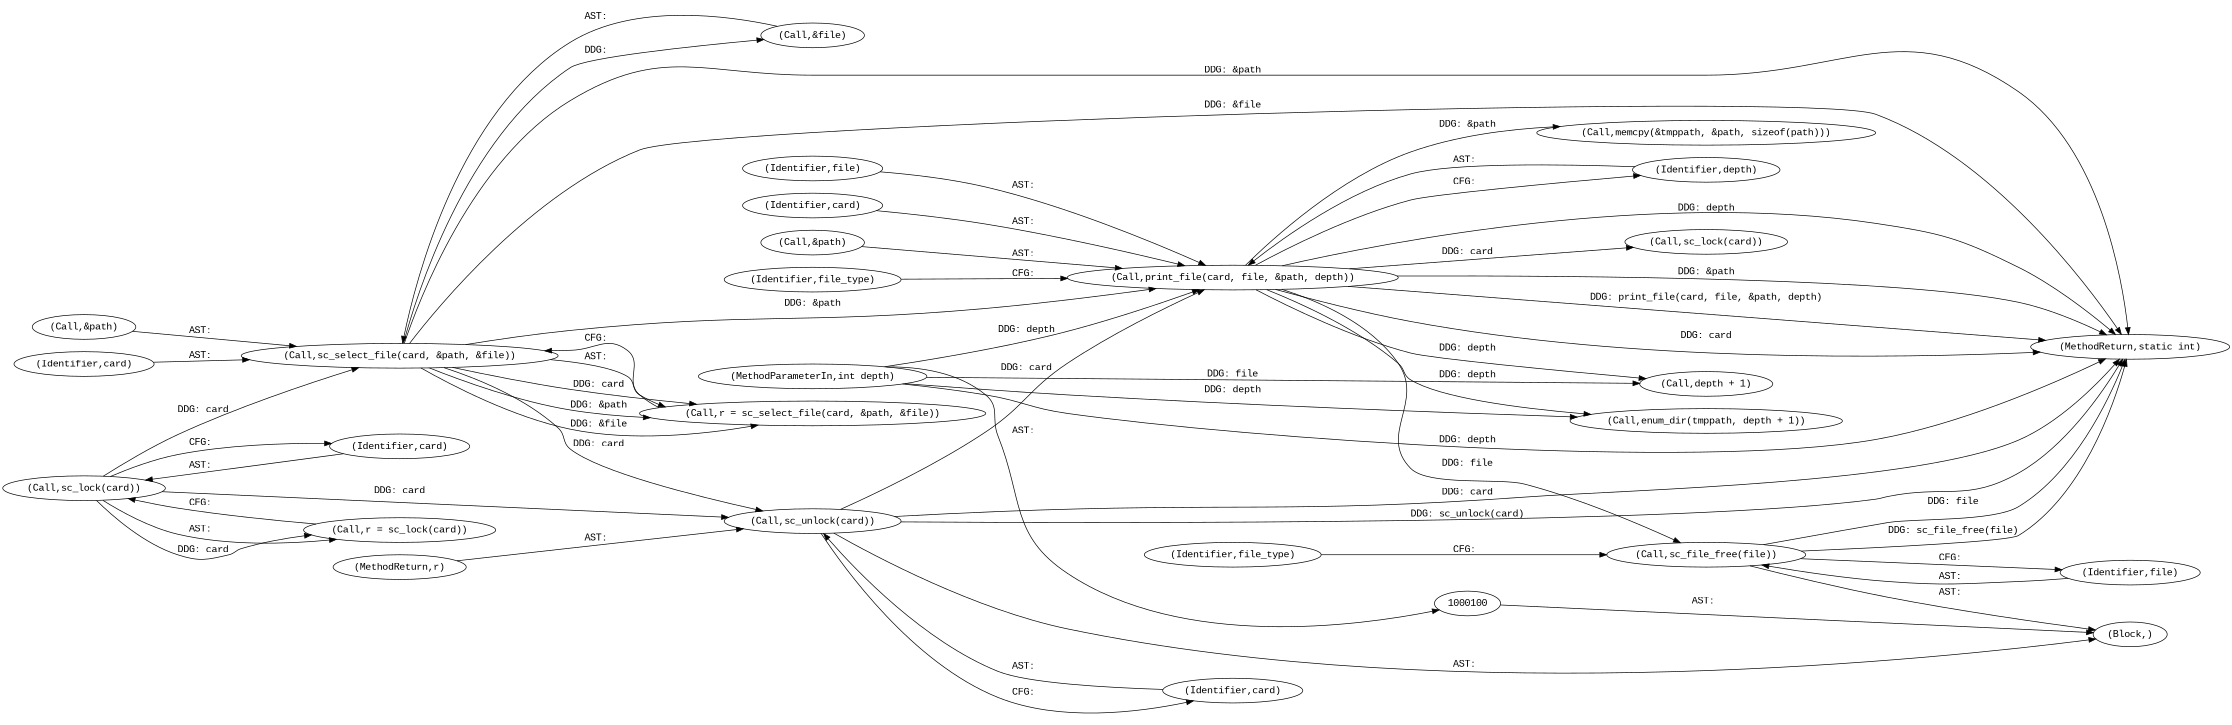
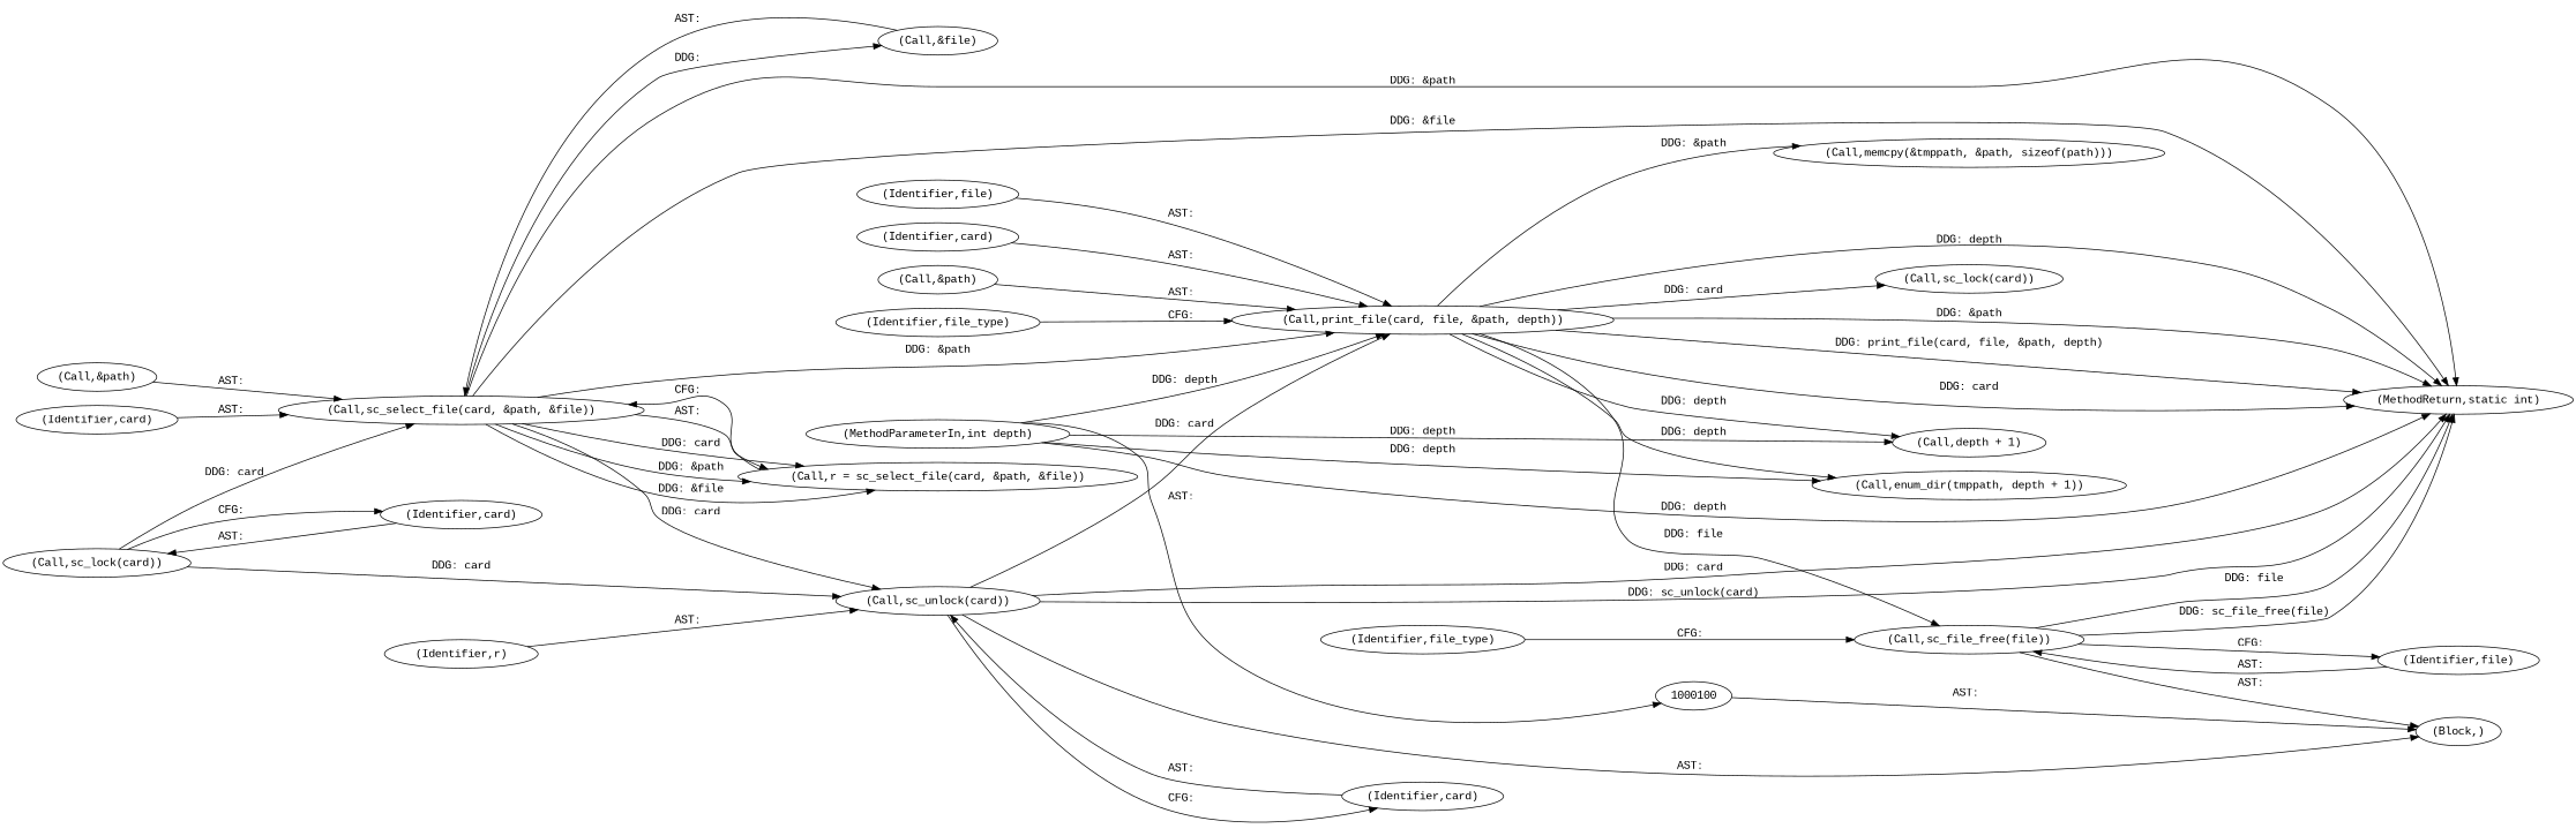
  digraph {
    fontname="Liberation Mono"
    rankdir=LR
    node [fontname="Liberation Mono"]
    edge [fontname="Liberation Mono"]
    n1 [label="(Call,sc_file_free(file))"]
    n2 [label="(MethodReturn,static int)"]
    n3 [label="(Identifier,file)"]
    n4 [label="(Block,)"]
    n5 [label="(Call,print_file(card, file, &path, depth))"]
    n6 [label="(Call,sc_lock(card))"]
    n7 [label="(Call,memcpy(&tmppath, &path, sizeof(path)))"]
    n8 [label="(Call,depth + 1)"]
-   n9 [label="(Identifier,depth)"]
    n10 [label="(Call,enum_dir(tmppath, depth + 1))"]
    n11 [label="(Call,sc_unlock(card))"]
    n12 [label="(Identifier,card)"]
    n13 [label="(Call,sc_select_file(card, &path, &file))"]
    n14 [label="(Call,r = sc_select_file(card, &path, &file))"]
    n15 [label="(Call,&file)"]
    n16 [label="(Call,sc_lock(card))"]
-   n17 [label="(Call,r = sc_lock(card))"]
    n18 [label="(Identifier,card)"]
    n19 [label="(MethodParameterIn,int depth)"]
    1000100
    n21 [label="(Identifier,file)"]
    n22 [label="(Identifier,file_type)"]
    n23 [label="(Call,&path)"]
-   n24 [label="(MethodReturn,r)"]
+   n24 [label="(Identifier,r)"]
    n25 [label="(Identifier,card)"]
    n26 [label="(Identifier,card)"]
    n27 [label="(Call,&path)"]
    n28 [label="(Identifier,file_type)"]
    n1 -> n2 [label="DDG: file"]
    n1 -> n2 [label="DDG: sc_file_free(file)"]
    n1 -> n3 [label="CFG: "]
    n1 -> n4 [label="AST: "]
    n3 -> n1 [label="AST: "]
    n5 -> n1 [label="DDG: file"]
    n5 -> n2 [label="DDG: card"]
    n5 -> n2 [label="DDG: depth"]
    n5 -> n2 [label="DDG: &path"]
    n5 -> n2 [label="DDG: print_file(card, file, &path, depth)"]
    n5 -> n6 [label="DDG: card"]
    n5 -> n7 [label="DDG: &path"]
    n5 -> n8 [label="DDG: depth"]
-   n5 -> n9 [label="CFG: "]
    n5 -> n10 [label="DDG: depth"]
-   n9 -> n5 [label="AST: "]
    n11 -> n2 [label="DDG: card"]
    n11 -> n2 [label="DDG: sc_unlock(card)"]
    n11 -> n4 [label="AST: "]
    n11 -> n5 [label="DDG: card"]
    n11 -> n12 [label="CFG: "]
    n12 -> n11 [label="AST: "]
    n13 -> n2 [label="DDG: &path"]
    n13 -> n2 [label="DDG: &file"]
    n13 -> n5 [label="DDG: &path"]
    n13 -> n11 [label="DDG: card"]
    n13 -> n14 [label="AST: "]
    n13 -> n14 [label="DDG: card"]
    n13 -> n14 [label="DDG: &path"]
    n13 -> n14 [label="DDG: &file"]
    n13 -> n15 [label="DDG: "]
    n14 -> n13 [label="CFG: "]
    n15 -> n13 [label="AST: "]
    n16 -> n11 [label="DDG: card"]
    n16 -> n13 [label="DDG: card"]
-   n16 -> n17 [label="AST: "]
-   n16 -> n17 [label="DDG: card"]
    n16 -> n18 [label="CFG: "]
-   n17 -> n16 [label="CFG: "]
    n18 -> n16 [label="AST: "]
    n19 -> n2 [label="DDG: depth"]
    n19 -> n5 [label="DDG: depth"]
-   n19 -> n8 [label="DDG: file"]
+   n19 -> n8 [label="DDG: depth"]
    n19 -> n10 [label="DDG: depth"]
    n19 -> 1000100 [label="AST: "]
    1000100 -> n4 [label="AST: "]
    n21 -> n5 [label="AST: "]
    n22 -> n1 [label="CFG: "]
    n23 -> n13 [label="AST: "]
    n24 -> n11 [label="AST: "]
    n25 -> n13 [label="AST: "]
    n26 -> n5 [label="AST: "]
    n27 -> n5 [label="AST: "]
    n28 -> n5 [label="CFG: "]
  }
